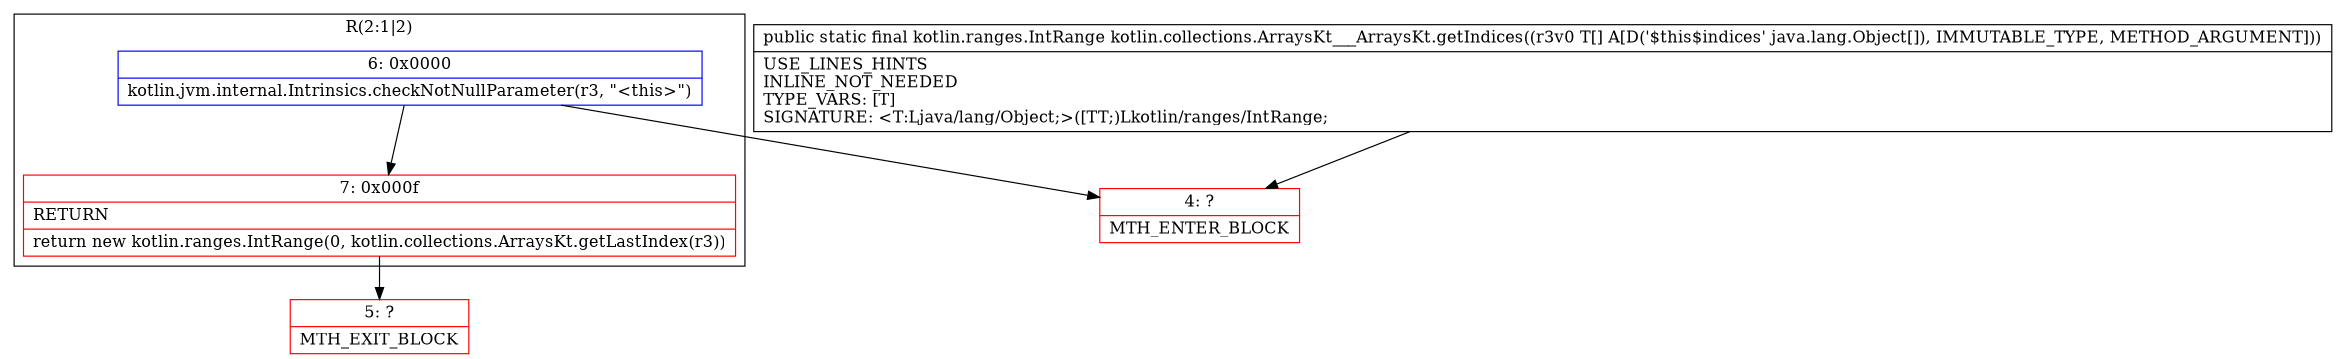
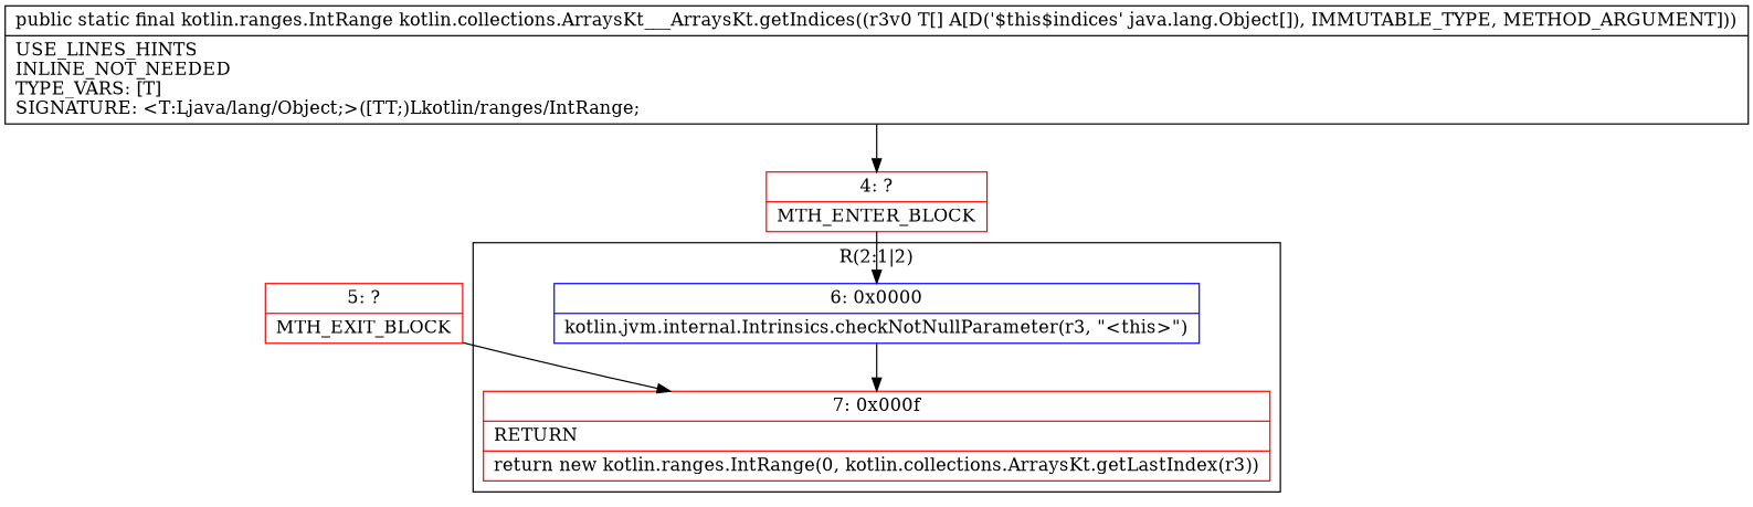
  digraph {
    node [color=red shape=record]
    n1 [color=blue label="{6\:\ 0x0000|kotlin.jvm.internal.Intrinsics.checkNotNullParameter(r3, \"\<this\>\")\l}"]
    n2 [label="{7\:\ 0x000f|RETURN\l|return new kotlin.ranges.IntRange(0, kotlin.collections.ArraysKt.getLastIndex(r3))\l}"]
    n3 [label="{5\:\ ?|MTH_EXIT_BLOCK\l}"]
    n4 [label="{4\:\ ?|MTH_ENTER_BLOCK\l}"]
    n5 [label="{public static final kotlin.ranges.IntRange kotlin.collections.ArraysKt___ArraysKt.getIndices((r3v0 T[] A[D('$this$indices' java.lang.Object[]), IMMUTABLE_TYPE, METHOD_ARGUMENT]))  | USE_LINES_HINTS\lINLINE_NOT_NEEDED\lTYPE_VARS: [T]\lSIGNATURE: \<T:Ljava\/lang\/Object;\>([TT;)Lkotlin\/ranges\/IntRange;\l}" color=""]
    subgraph cluster_1 {
      label="R(2:1|2)"
      n1
      n2
    }
    n1 -> n2
-   n2 -> n3
-   n1 -> n4
+   n3 -> n2
+   n4 -> n1
    n5 -> n4
  }
